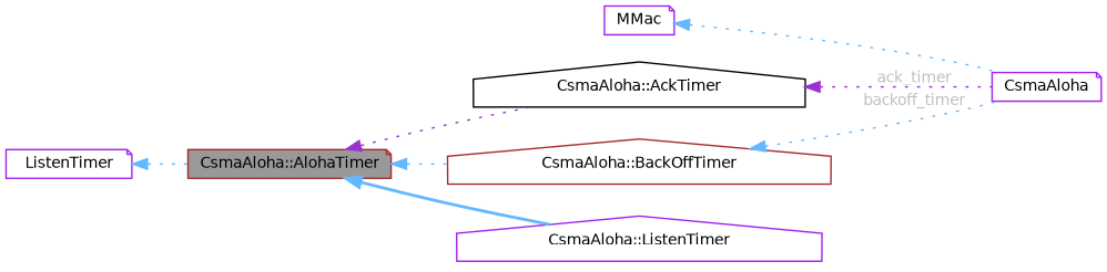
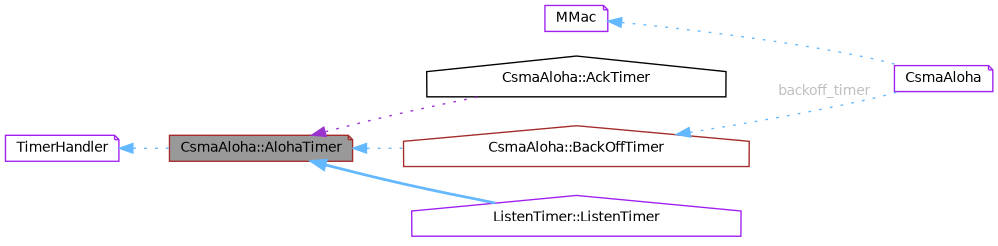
  digraph {
    rankdir=LR
    node [color=purple fillcolor=white fontname=Helvetica fontsize=10 shape=note style=filled]
    edge [color=steelblue1 dir=back fontname=Helvetica fontsize=10 labelfontname=Helvetica labelfontsize=10 style=dotted]
    n1 [color=brown fillcolor=grey60 fontcolor=black height=0.2 label="CsmaAloha::AlohaTimer" width=0.4]
    n2 [color=black height=0.2 label="CsmaAloha::AckTimer" shape=house width=0.4]
    n3 [color=brown height=0.2 label="CsmaAloha::BackOffTimer" shape=house width=0.4]
-   n4 [height=0.2 label="CsmaAloha::ListenTimer" shape=house width=0.4]
+   n4 [height=0.2 label="ListenTimer::ListenTimer" shape=house width=0.4]
    n5 [height=0.2 label=CsmaAloha width=0.4]
-   n6 [height=0.2 label=ListenTimer width=0.4]
+   n6 [height=0.2 label=TimerHandler width=0.4]
    n7 [height=0.2 label=MMac width=0.4]
    n1 -> n2 [color=darkorchid3]
    n1 -> n3
    n1 -> n4 [style=bold]
-   n2 -> n5 [color=darkorchid3 fontcolor=grey label=" ack_timer"]
    n3 -> n5 [fontcolor=grey label=" backoff_timer"]
    n6 -> n1
    n7 -> n5
  }
